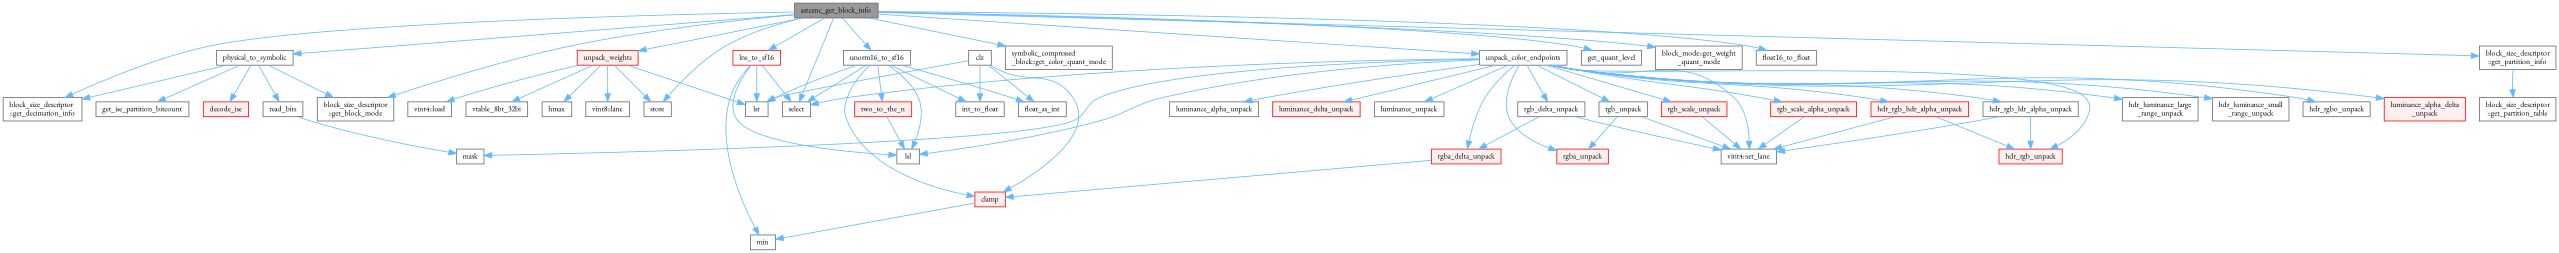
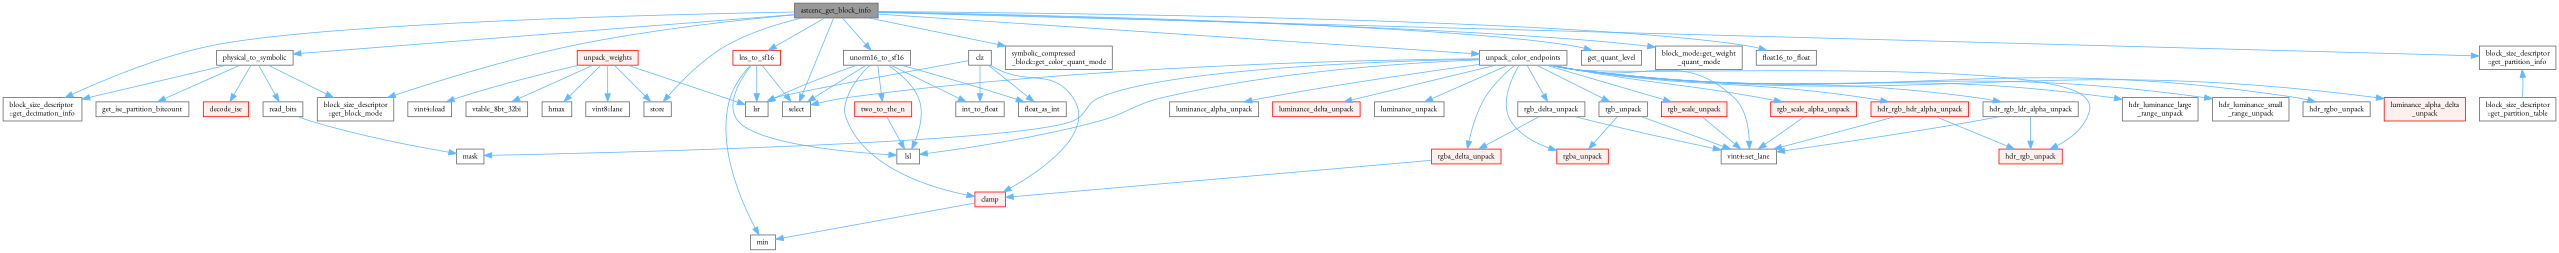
  digraph {
    fontname="EB Garamond"
    rankdir=TB
    node [color=grey40 fillcolor=white fontname="EB Garamond" fontsize=10 shape=box style=filled]
    edge [color=steelblue1 fontname="EB Garamond" fontsize=10 labelfontname=Helvetica labelfontsize=10 style=solid]
    n1 [color=gray40 fillcolor=grey60 fontcolor=black height=0.2 label=astcenc_get_block_info width=0.4]
    n2 [height=0.2 label=float16_to_float width=0.4]
    n3 [height=0.2 label="block_size_descriptor\l::get_block_mode" width=0.4]
    n4 [height=0.2 label="symbolic_compressed\l_block::get_color_quant_mode" width=0.4]
    n5 [height=0.2 label="block_size_descriptor\l::get_decimation_info" width=0.4]
    n6 [height=0.2 label="block_size_descriptor\l::get_partition_info" width=0.4]
    n7 [height=0.2 label=get_quant_level width=0.4]
    n8 [height=0.2 label="block_mode::get_weight\l_quant_mode" width=0.4]
    n9 [color=red height=0.2 label=lns_to_sf16 width=0.4]
    n10 [height=0.2 label=select width=0.4]
    n11 [height=0.2 label=physical_to_symbolic width=0.4]
    n12 [height=0.2 label=store width=0.4]
    n13 [height=0.2 label=unorm16_to_sf16 width=0.4]
    n14 [height=0.2 label=unpack_color_endpoints width=0.4]
    n15 [color=red fillcolor="#FFF0F0" height=0.2 label=unpack_weights width=0.4]
    n16 [height=0.2 label="block_size_descriptor\l::get_partition_table" width=0.4]
    n17 [height=0.2 label=lsl width=0.4]
    n18 [height=0.2 label=lsr width=0.4]
    n19 [height=0.2 label=min width=0.4]
    n20 [color=red fillcolor="#FFF0F0" height=0.2 label=decode_ise width=0.4]
    n21 [height=0.2 label=get_ise_partition_bitcount width=0.4]
    n22 [height=0.2 label=read_bits width=0.4]
    n23 [color=red fillcolor="#FFF0F0" height=0.2 label=clamp width=0.4]
    n24 [height=0.2 label=float_as_int width=0.4]
    n25 [height=0.2 label=int_to_float width=0.4]
    n26 [color=red fillcolor="#FFF0F0" height=0.2 label=two_to_the_n width=0.4]
    n27 [height=0.2 label=mask width=0.4]
    n28 [height=0.2 label="hdr_luminance_large\l_range_unpack" width=0.4]
    n29 [height=0.2 label="hdr_luminance_small\l_range_unpack" width=0.4]
    n30 [color=red fillcolor="#FFF0F0" height=0.2 label=hdr_rgb_hdr_alpha_unpack width=0.4]
    n31 [color=red fillcolor="#FFF0F0" height=0.2 label=hdr_rgb_unpack width=0.4]
    n32 [height=0.2 label="vint4::set_lane" width=0.4]
    n33 [height=0.2 label=hdr_rgb_ldr_alpha_unpack width=0.4]
    n34 [height=0.2 label=hdr_rgbo_unpack width=0.4]
    n35 [color=red fillcolor="#FFF0F0" height=0.2 label="luminance_alpha_delta\l_unpack" width=0.4]
    n36 [height=0.2 label=luminance_alpha_unpack width=0.4]
    n37 [color=red fillcolor="#FFF0F0" height=0.2 label=luminance_delta_unpack width=0.4]
    n38 [height=0.2 label=luminance_unpack width=0.4]
    n39 [height=0.2 label=rgb_delta_unpack width=0.4]
    n40 [color=red fillcolor="#FFF0F0" height=0.2 label=rgba_delta_unpack width=0.4]
    n41 [color=red fillcolor="#FFF0F0" height=0.2 label=rgb_scale_alpha_unpack width=0.4]
    n42 [color=red fillcolor="#FFF0F0" height=0.2 label=rgb_scale_unpack width=0.4]
    n43 [height=0.2 label=rgb_unpack width=0.4]
    n44 [color=red fillcolor="#FFF0F0" height=0.2 label=rgba_unpack width=0.4]
    n45 [height=0.2 label=hmax width=0.4]
    n46 [height=0.2 label="vint8::lane" width=0.4]
    n47 [height=0.2 label="vint4::load" width=0.4]
    n48 [height=0.2 label=vtable_8bt_32bi width=0.4]
    n49 [height=0.2 label=clz width=0.4]
    n1 -> n2
    n1 -> n3
    n1 -> n4
    n1 -> n5
    n1 -> n6
    n1 -> n7
    n1 -> n8
    n1 -> n9
    n1 -> n10
    n1 -> n11
    n1 -> n12
    n1 -> n13
    n1 -> n14
-   n1 -> n15
-   n6 -> n16
+   n16 -> n6
    n9 -> n10
    n9 -> n17
    n9 -> n18
    n9 -> n19
    n11 -> n3
    n11 -> n5
    n11 -> n20
    n11 -> n21
    n11 -> n22
    n13 -> n10
    n13 -> n17
    n13 -> n18
    n13 -> n23
    n13 -> n24
    n13 -> n25
    n13 -> n26
    n14 -> n10
    n14 -> n17
    n14 -> n27
    n14 -> n28
    n14 -> n29
    n14 -> n30
    n14 -> n31
    n14 -> n32
    n14 -> n33
    n14 -> n34
    n14 -> n35
    n14 -> n36
    n14 -> n37
    n14 -> n38
    n14 -> n39
    n14 -> n40
    n14 -> n41
    n14 -> n42
    n14 -> n43
    n14 -> n44
    n15 -> n12
    n15 -> n18
    n15 -> n45
    n15 -> n46
    n15 -> n47
    n15 -> n48
    n22 -> n27
    n23 -> n19
    n26 -> n17
    n30 -> n31
    n30 -> n32
    n33 -> n31
    n33 -> n32
    n39 -> n32
    n39 -> n40
    n40 -> n23
    n41 -> n32
    n42 -> n32
    n43 -> n32
    n43 -> n44
    n49 -> n18
    n49 -> n23
    n49 -> n24
    n49 -> n25
  }
